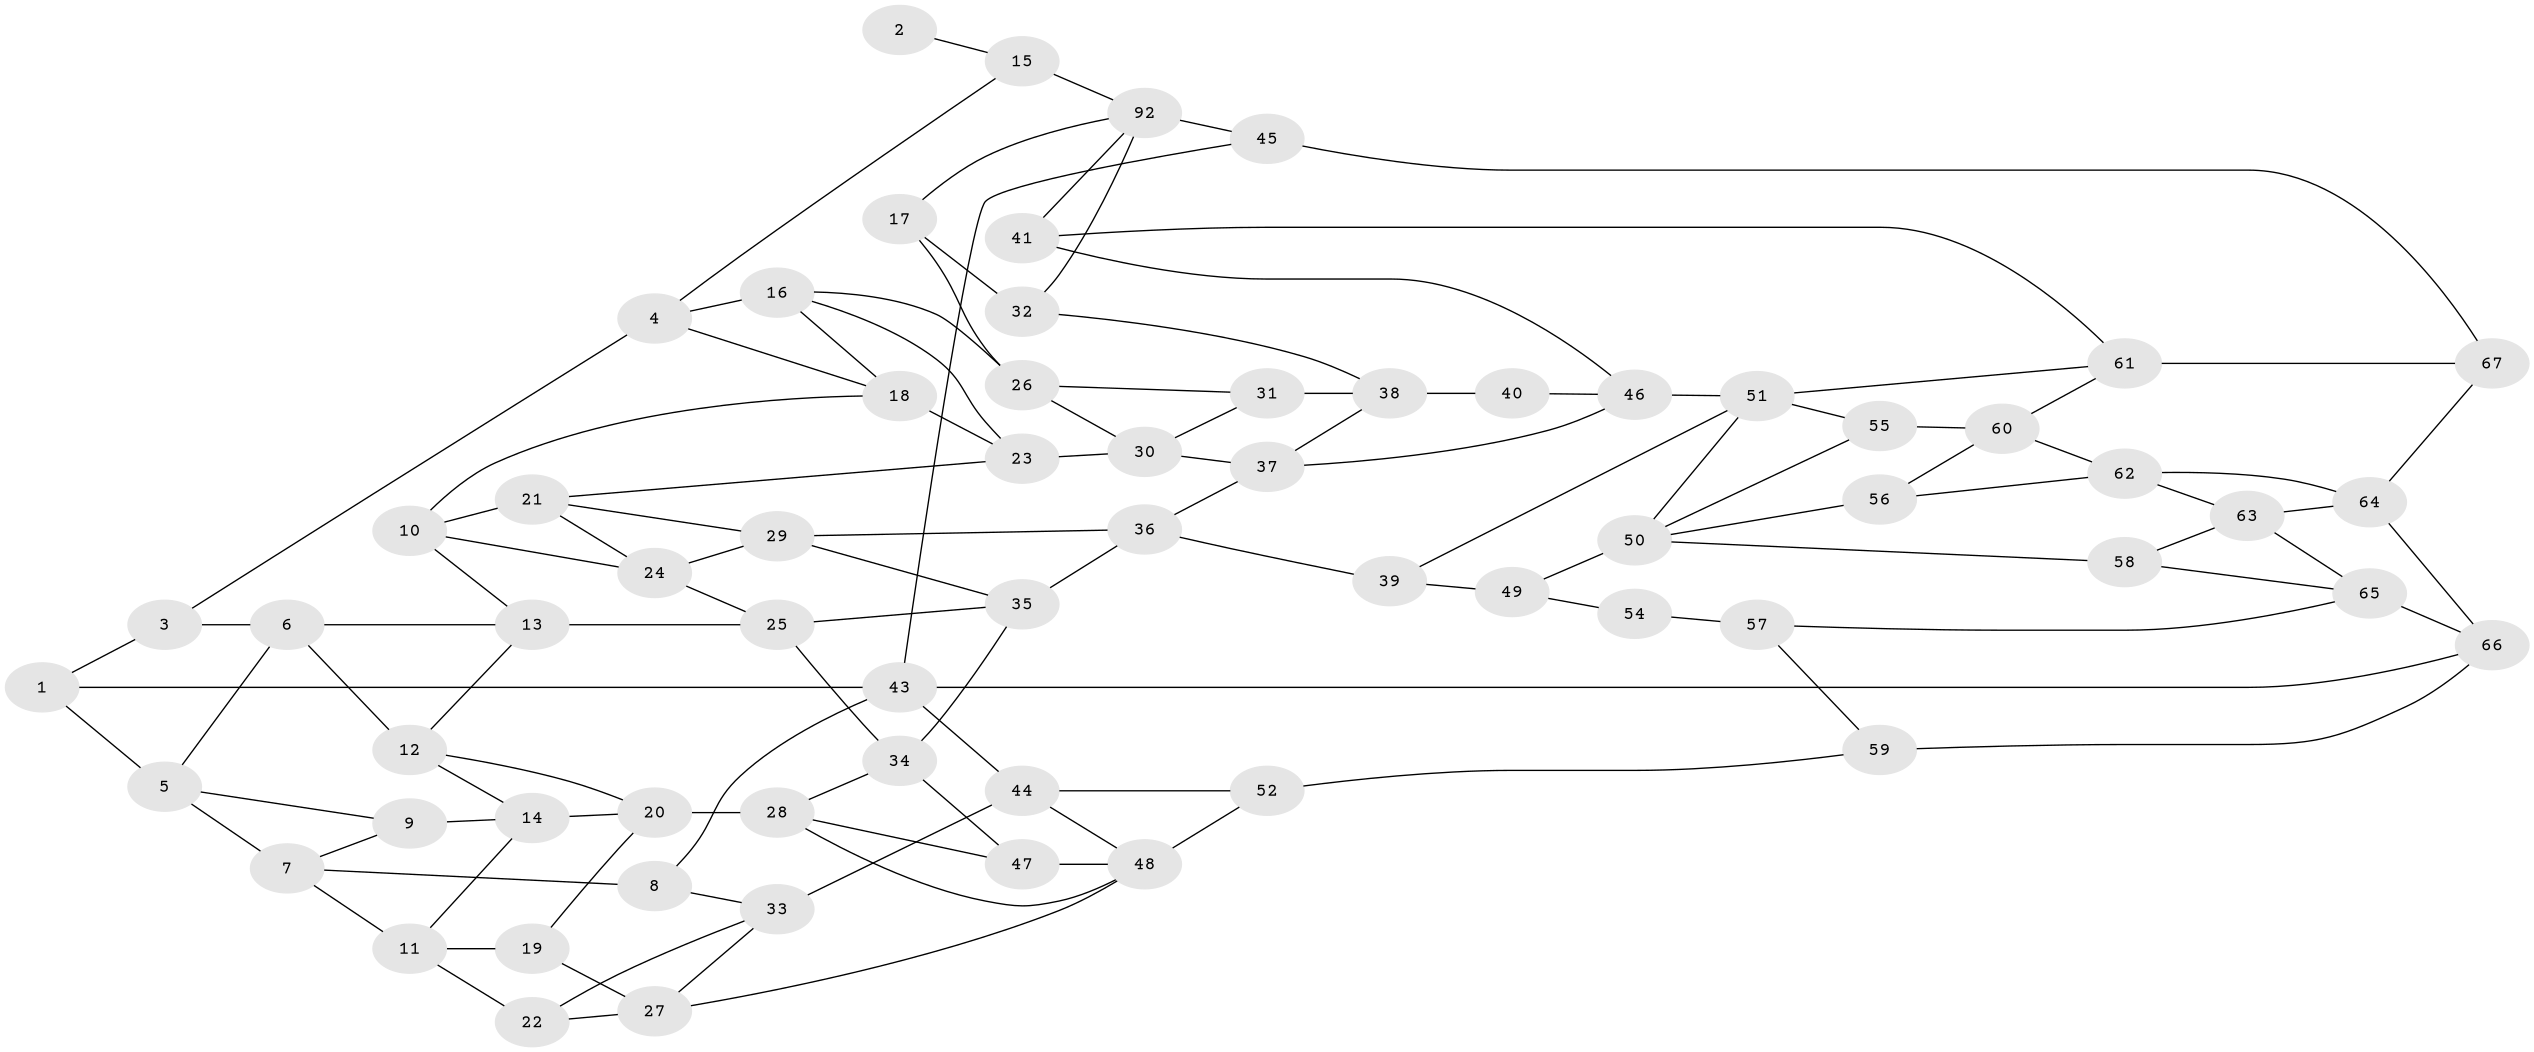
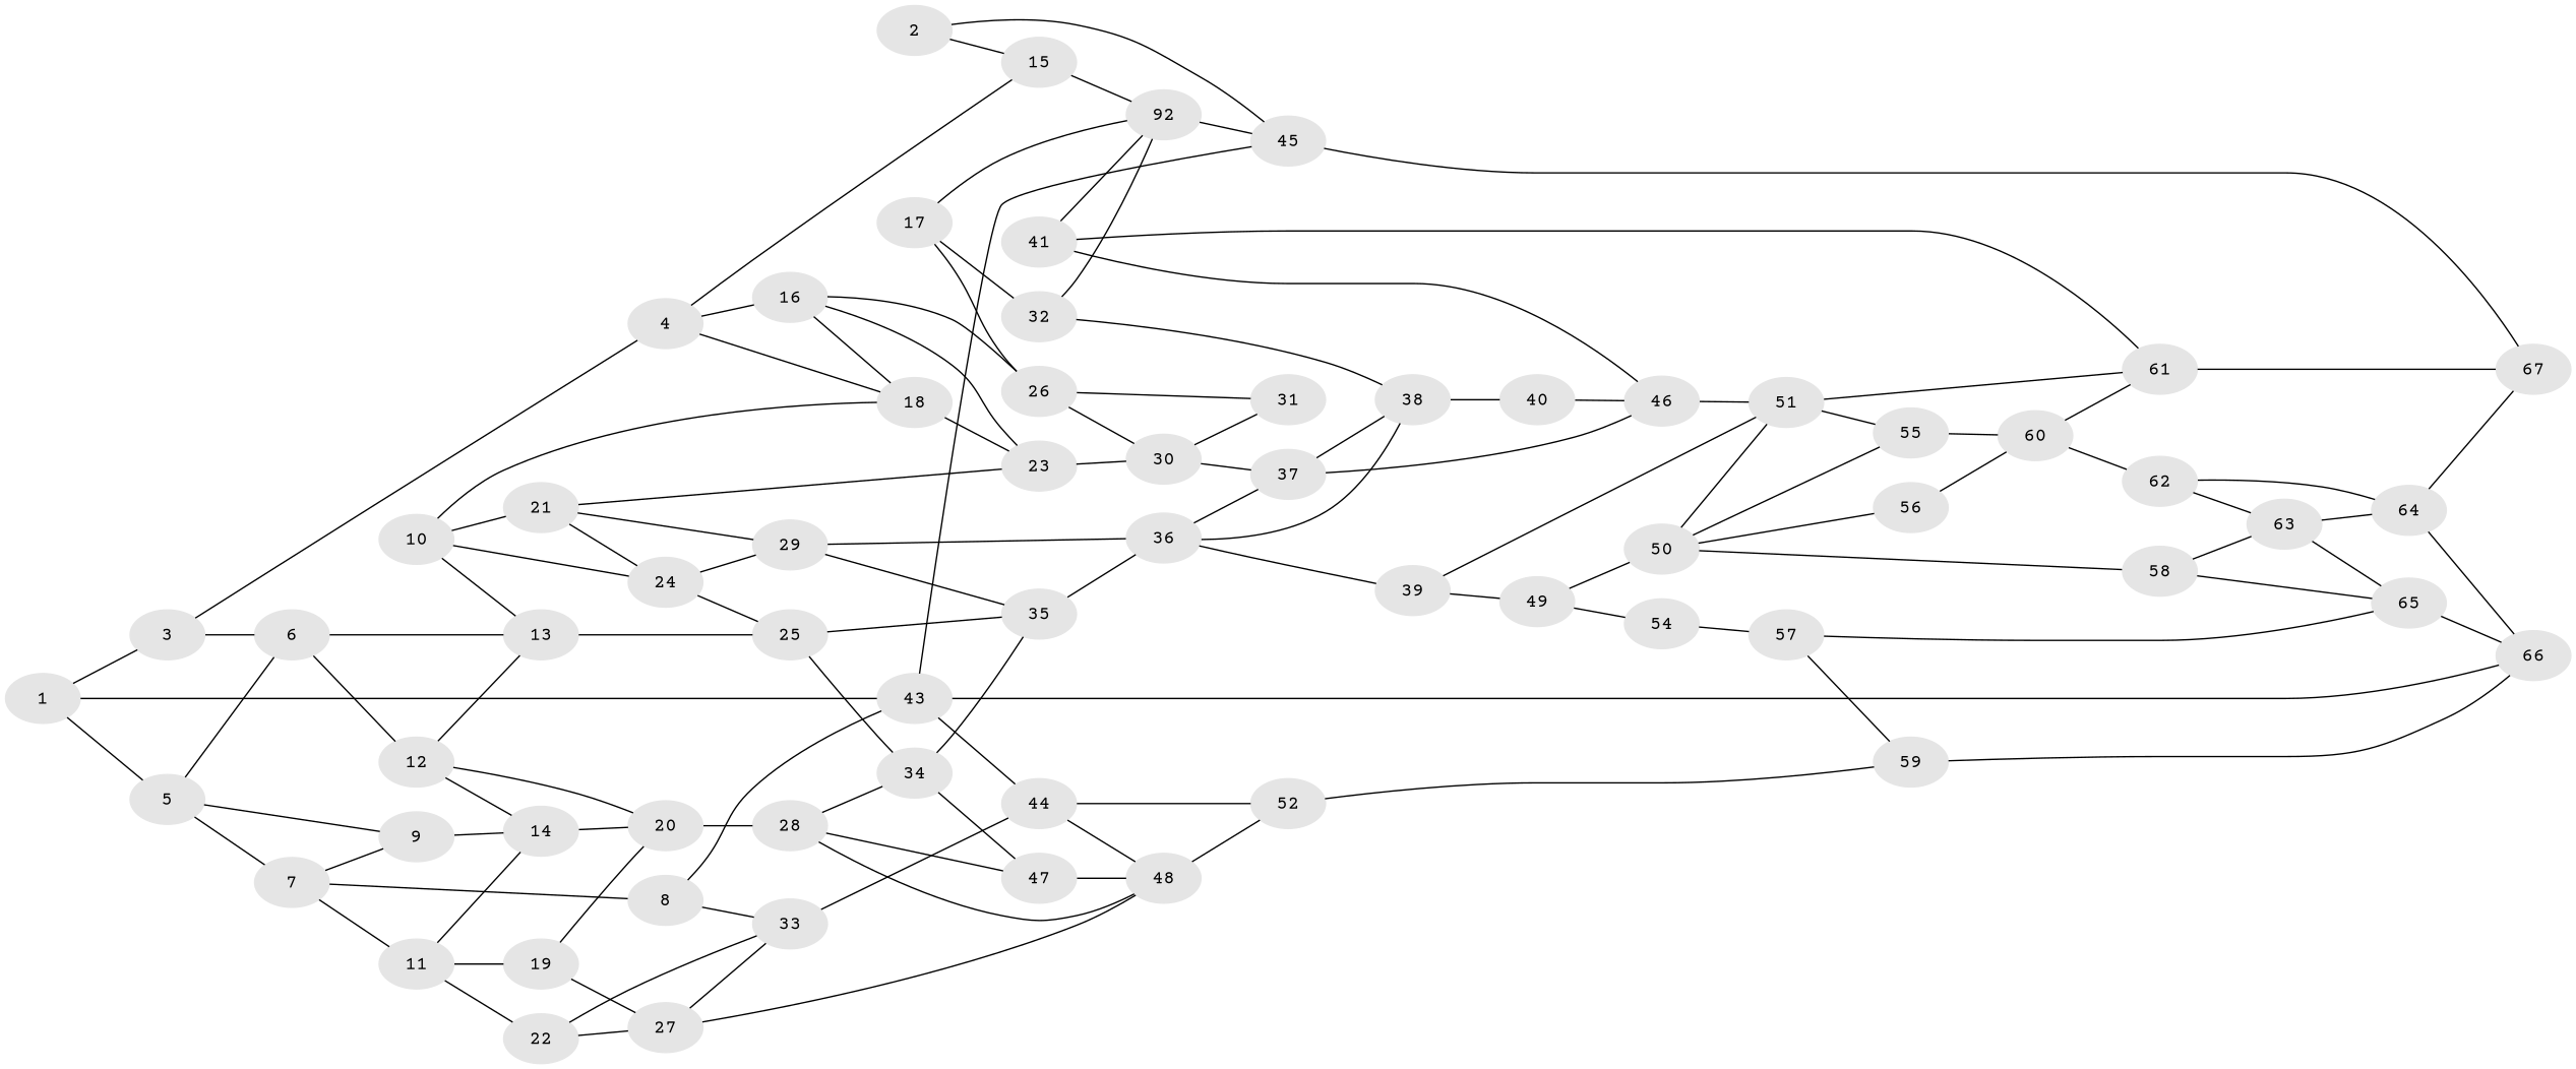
  graph {
    fontname="Courier Prime"
    rankdir=LR
    node [color=gray90 fontname="Courier Prime" style=filled]
    edge [fontname="Courier Prime" weight=1.0]
    1
    3
    5
    43
    4
    6
    7
    9
    45
    44
    66
    2
    15
    n14 [label=92]
    67
    16
    18
    12
    13
    23
    26
    8
    11
    14
    20
    25
    33
    19
    22
    10
    21
    24
    29
    27
    28
    34
    35
    30
    31
    17
    32
    38
    48
    47
    36
    37
    52
    39
    46
    40
    49
    51
    50
    54
    61
    55
    41
    59
    56
    58
    57
    60
    62
    65
    63
    64
    1 -- 3
    1 -- 5
    1 -- 43
    3 -- 4
    3 -- 6
    5 -- 6
    5 -- 7
    5 -- 9
    43 -- 45 [weight=2.0]
    43 -- 44
    43 -- 66
    4 -- 15
    4 -- 16
    4 -- 18
    6 -- 12
    6 -- 13
    7 -- 9
    7 -- 8
    7 -- 11
    9 -- 14
    45 -- 67
    44 -- 48
    44 -- 52
+   2 -- 45
    2 -- 15
    15 -- n14
    n14 -- 45 [weight=2.0]
    16 -- 18
    16 -- 23
    16 -- 26
    18 -- 23
    12 -- 13
    12 -- 14
    12 -- 20
    13 -- 25
    23 -- 30
    26 -- 30
    26 -- 31
    8 -- 43
    8 -- 33
    11 -- 14
    11 -- 19
    11 -- 22
    14 -- 20
    20 -- 28
    25 -- 34
    25 -- 35
    33 -- 44
    19 -- 20
    19 -- 27
    22 -- 33
    22 -- 27
    10 -- 18
    10 -- 13
    10 -- 21
    10 -- 24
    21 -- 23
    21 -- 24
    21 -- 29
    24 -- 25
    24 -- 29
    29 -- 35
    29 -- 36
    27 -- 33
    27 -- 48
    28 -- 34
    28 -- 48
    28 -- 47
    34 -- 35
    34 -- 47
    35 -- 36
    30 -- 31
    30 -- 37
-   31 -- 38
+   36 -- 38
    17 -- n14
    17 -- 26
    17 -- 32
    32 -- n14
    32 -- 38
    38 -- 40
    48 -- 52
    47 -- 48
    36 -- 37
    36 -- 39
    37 -- 38
    37 -- 46
    52 -- 59
    39 -- 49
    39 -- 51
    46 -- 51 [weight=2.0]
    40 -- 46 [weight=2.0]
    49 -- 50
    49 -- 54 [weight=2.0]
    51 -- 61
    51 -- 55
    50 -- 51
    50 -- 55
    50 -- 56 [weight=2.0]
    50 -- 58
    54 -- 57
    61 -- 67
    55 -- 60
    41 -- n14
    41 -- 46
    41 -- 61
    59 -- 66
    56 -- 60
-   56 -- 62
    58 -- 65
    58 -- 63
    57 -- 59
    57 -- 65
    60 -- 61
    60 -- 62
    62 -- 63
    62 -- 64
    65 -- 66
    63 -- 65
    63 -- 64
    64 -- 66
    64 -- 67
  }
